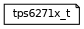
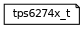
  digraph {
    rankdir=LR
-   n1 [color=black fillcolor=white fontname=Helvetica fontsize=10 height=0.2 label=tps6271x_t shape=note style=filled width=0.4]
+   n1 [color=black fillcolor=white fontname=Helvetica fontsize=10 height=0.2 label=tps6274x_t shape=note style=filled width=0.4]
  }
